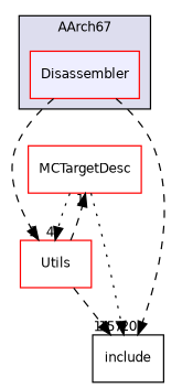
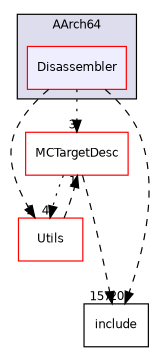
  digraph {
    compound=true
    node [color=red fontname=Helvetica fontsize=10 shape=box]
    edge [labeldistance=1.5 labelfontname=Helvetica labelfontsize=10 style=dashed]
    n1 [fillcolor="#eeeeff" label=Disassembler pencolor=black style=filled]
    n2 [label=MCTargetDesc]
    n3 [label=Utils]
    n4 [color=black label=include]
    subgraph cluster_1 {
      bgcolor="#ddddee"
      fontname=Helvetica
      fontsize=10
-     label=AArch67
+     label=AArch64
      pencolor=black
      n1
    }
+   n1 -> n2 [headlabel=3 style=dotted]
    n1 -> n3 [headlabel=2]
    n1 -> n4 [headlabel=20]
    n2 -> n3 [headlabel=4 style=dotted]
-   n2 -> n4 [headlabel=157 style=dotted]
+   n2 -> n4 [headlabel=157]
    n3 -> n2 [headlabel=1]
-   n3 -> n4 [headlabel=10]
  }
